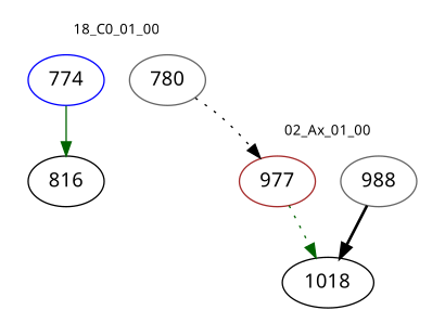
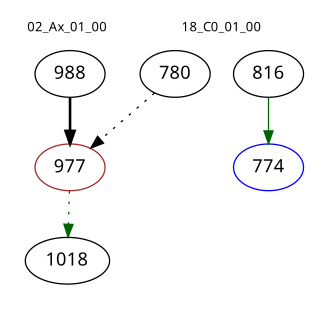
  digraph {
    fontname="Noto Sans"
    node [color=gray40 fontname="Noto Sans"]
    edge [color=black fontname="Noto Sans" style=dotted]
-   n1 [label=988]
+   n1 [color=black label=988]
    n2 [color=brown label=977]
    n3 [color=black label=1018]
-   n4 [label=780]
+   n4 [color=black label=780]
    n5 [color=blue label=774]
    n6 [color=black label=816]
    subgraph cluster_1 {
      color=white
      fontsize=10
      label="02_Ax_01_00"
      n1
      n2
      n3
    }
    subgraph cluster_2 {
      color=white
      fontsize=10
      label="18_C0_01_00"
      n4
      n5
      n6
    }
-   n1 -> n3 [style=bold]
+   n1 -> n2 [style=bold]
    n2 -> n3 [color=darkgreen]
    n4 -> n2
-   n5 -> n6 [color=darkgreen style=solid]
+   n6 -> n5 [color=darkgreen style=solid]
  }
